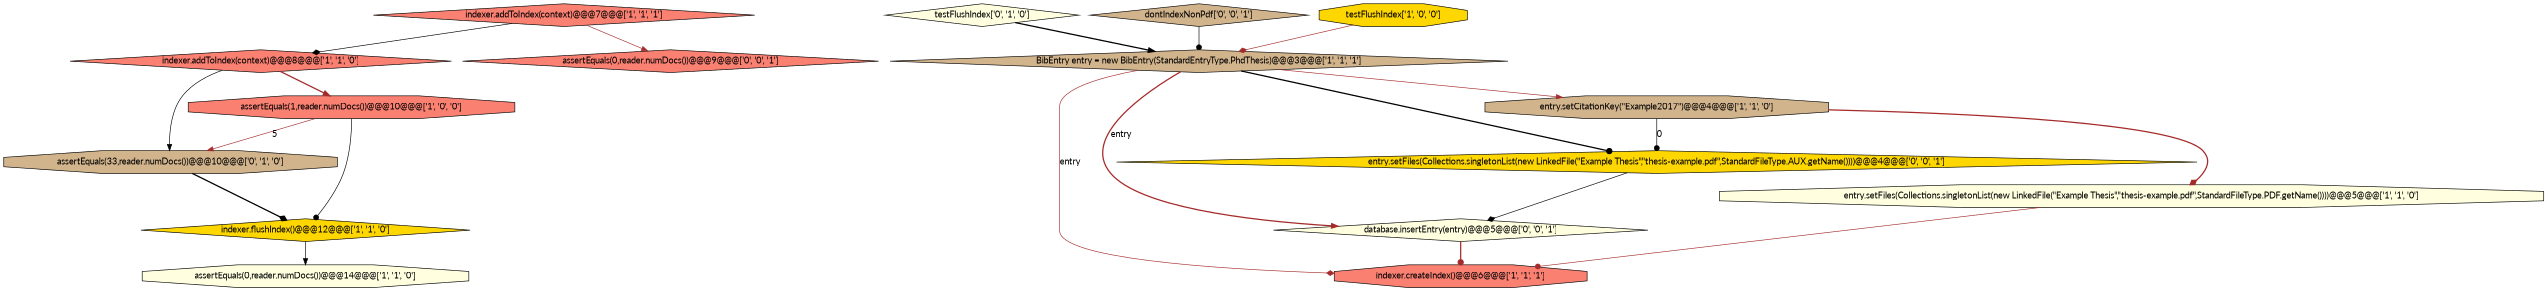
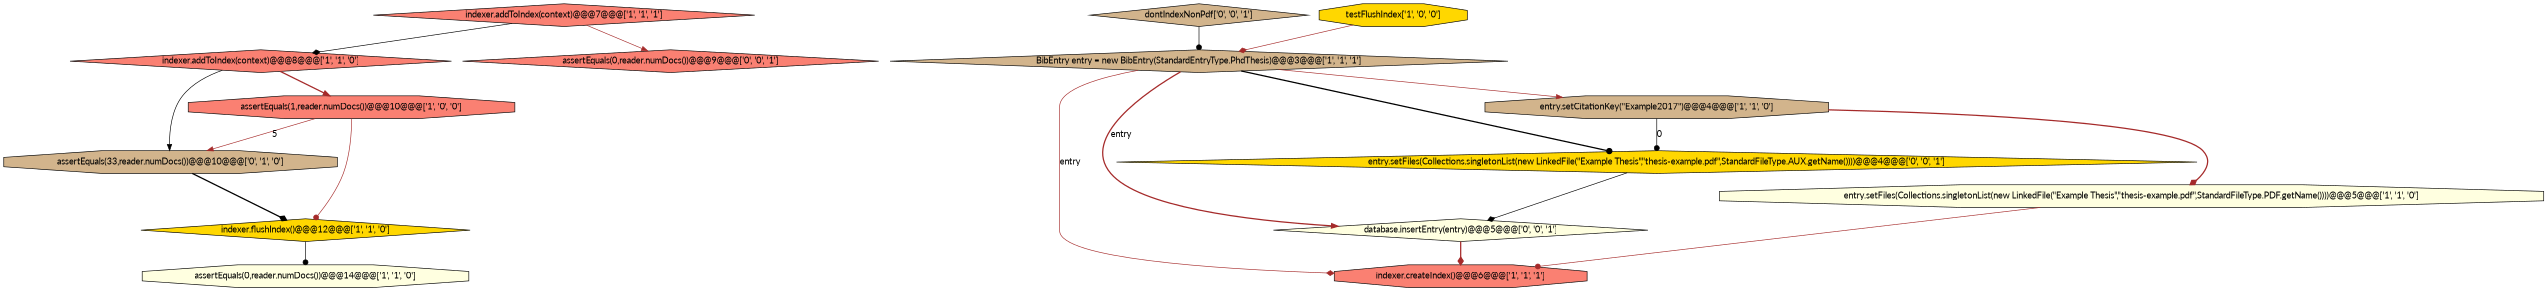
  digraph {
    fontname=Lato
    node [fillcolor=salmon fontname=Lato shape=diamond style=filled]
    edge [arrowhead=normal color=black fontname=Lato style=solid]
    n1 [label="indexer.addToIndex(context)@@@8@@@['1', '1', '0']"]
    n2 [fillcolor=tan label="assertEquals(33,reader.numDocs())@@@10@@@['0', '1', '0']" shape=octagon]
    n3 [label="assertEquals(1,reader.numDocs())@@@10@@@['1', '0', '0']" shape=octagon]
    n4 [fillcolor=gold label="indexer.flushIndex()@@@12@@@['1', '1', '0']"]
    n5 [fillcolor=lightyellow label="assertEquals(0,reader.numDocs())@@@14@@@['1', '1', '0']" shape=octagon]
    n6 [label="assertEquals(0,reader.numDocs())@@@9@@@['0', '0', '1']"]
    n7 [fillcolor=lightyellow label="database.insertEntry(entry)@@@5@@@['0', '0', '1']"]
    n8 [label="indexer.createIndex()@@@6@@@['1', '1', '1']" shape=octagon]
    n9 [fillcolor=gold label="entry.setFiles(Collections.singletonList(new LinkedFile(\"Example Thesis\",\"thesis-example.pdf\",StandardFileType.AUX.getName())))@@@4@@@['0', '0', '1']"]
-   n10 [fillcolor=lightyellow label="testFlushIndex['0', '1', '0']"]
    n11 [fillcolor=tan label="BibEntry entry = new BibEntry(StandardEntryType.PhdThesis)@@@3@@@['1', '1', '1']"]
    n12 [fillcolor=tan label="entry.setCitationKey(\"Example2017\")@@@4@@@['1', '1', '0']" shape=octagon]
    n13 [fillcolor=lightyellow label="entry.setFiles(Collections.singletonList(new LinkedFile(\"Example Thesis\",\"thesis-example.pdf\",StandardFileType.PDF.getName())))@@@5@@@['1', '1', '0']" shape=octagon]
    n14 [label="indexer.addToIndex(context)@@@7@@@['1', '1', '1']"]
    n15 [fillcolor=tan label="dontIndexNonPdf['0', '0', '1']"]
    n16 [fillcolor=gold label="testFlushIndex['1', '0', '0']" shape=octagon]
    n1 -> n2
    n1 -> n3 [color=brown style=bold]
    n2 -> n4 [arrowhead=diamond style=bold]
    n3 -> n2 [color=brown label=5]
-   n3 -> n4 [arrowhead=dot]
-   n4 -> n5
-   n7 -> n8 [arrowhead=dot color=brown style=bold]
+   n3 -> n4 [arrowhead=dot color=brown]
+   n4 -> n5 [arrowhead=dot]
+   n7 -> n8 [arrowhead=diamond color=brown style=bold]
    n9 -> n7 [arrowhead=diamond]
-   n10 -> n11 [style=bold]
    n11 -> n7 [color=brown label=entry style=bold]
    n11 -> n8 [arrowhead=diamond color=brown label=entry]
    n11 -> n9 [arrowhead=dot style=bold]
    n11 -> n12 [color=brown]
    n12 -> n9 [arrowhead=dot label=0]
    n12 -> n13 [arrowhead=diamond color=brown style=bold]
    n13 -> n8 [arrowhead=dot color=brown]
    n14 -> n1 [arrowhead=diamond]
    n14 -> n6 [color=brown]
    n15 -> n11 [arrowhead=dot]
    n16 -> n11 [arrowhead=diamond color=brown]
  }
